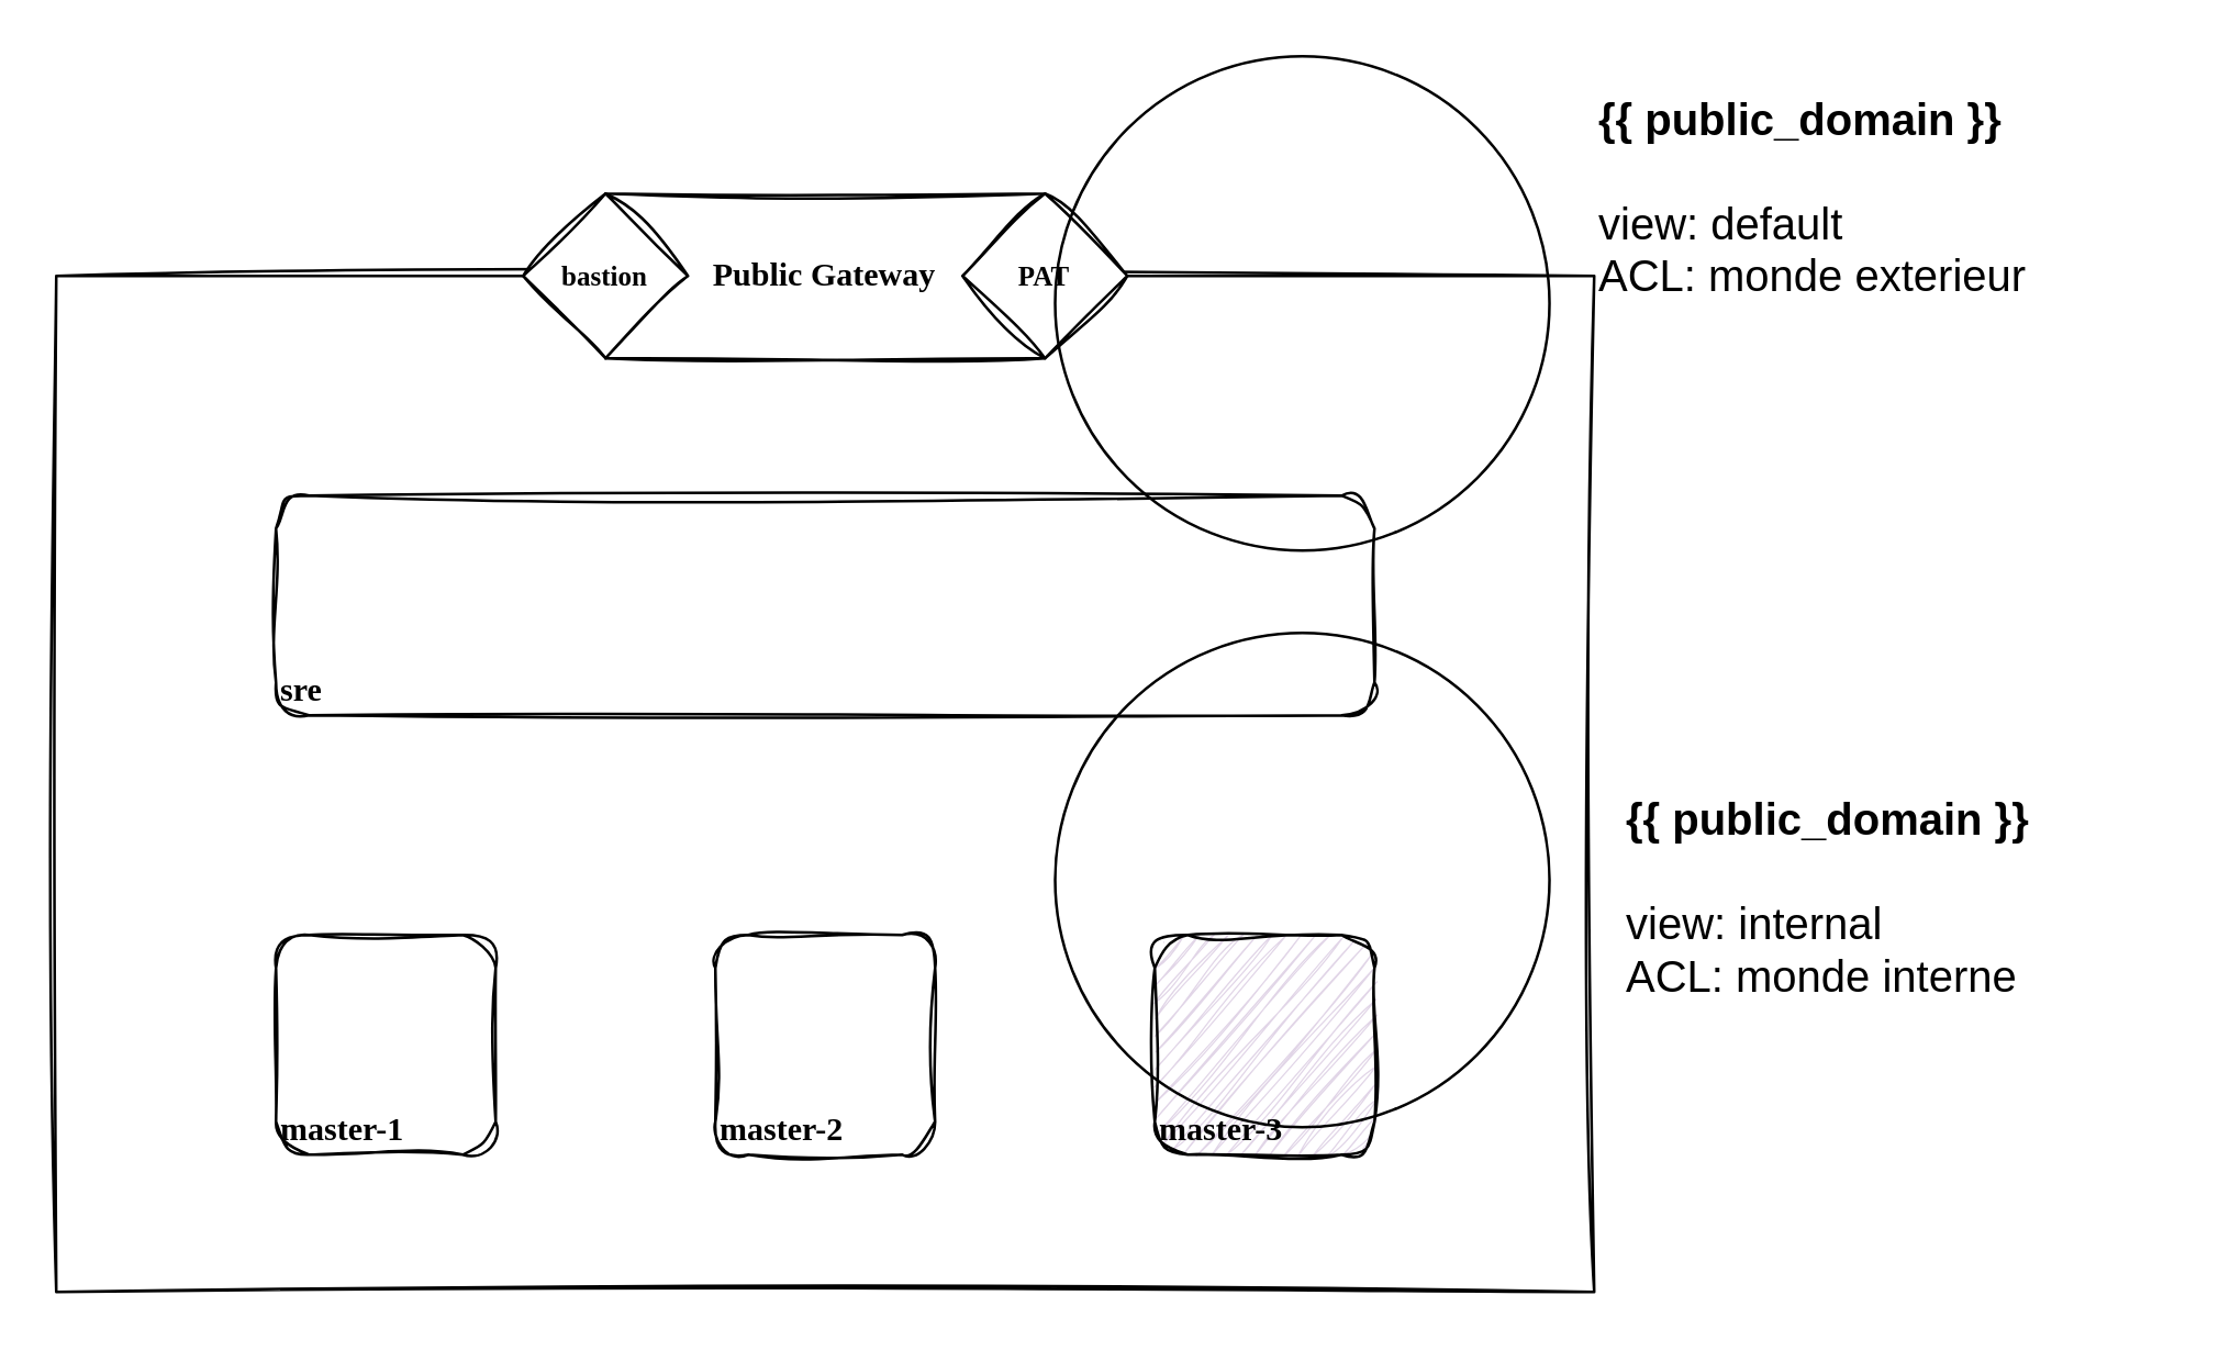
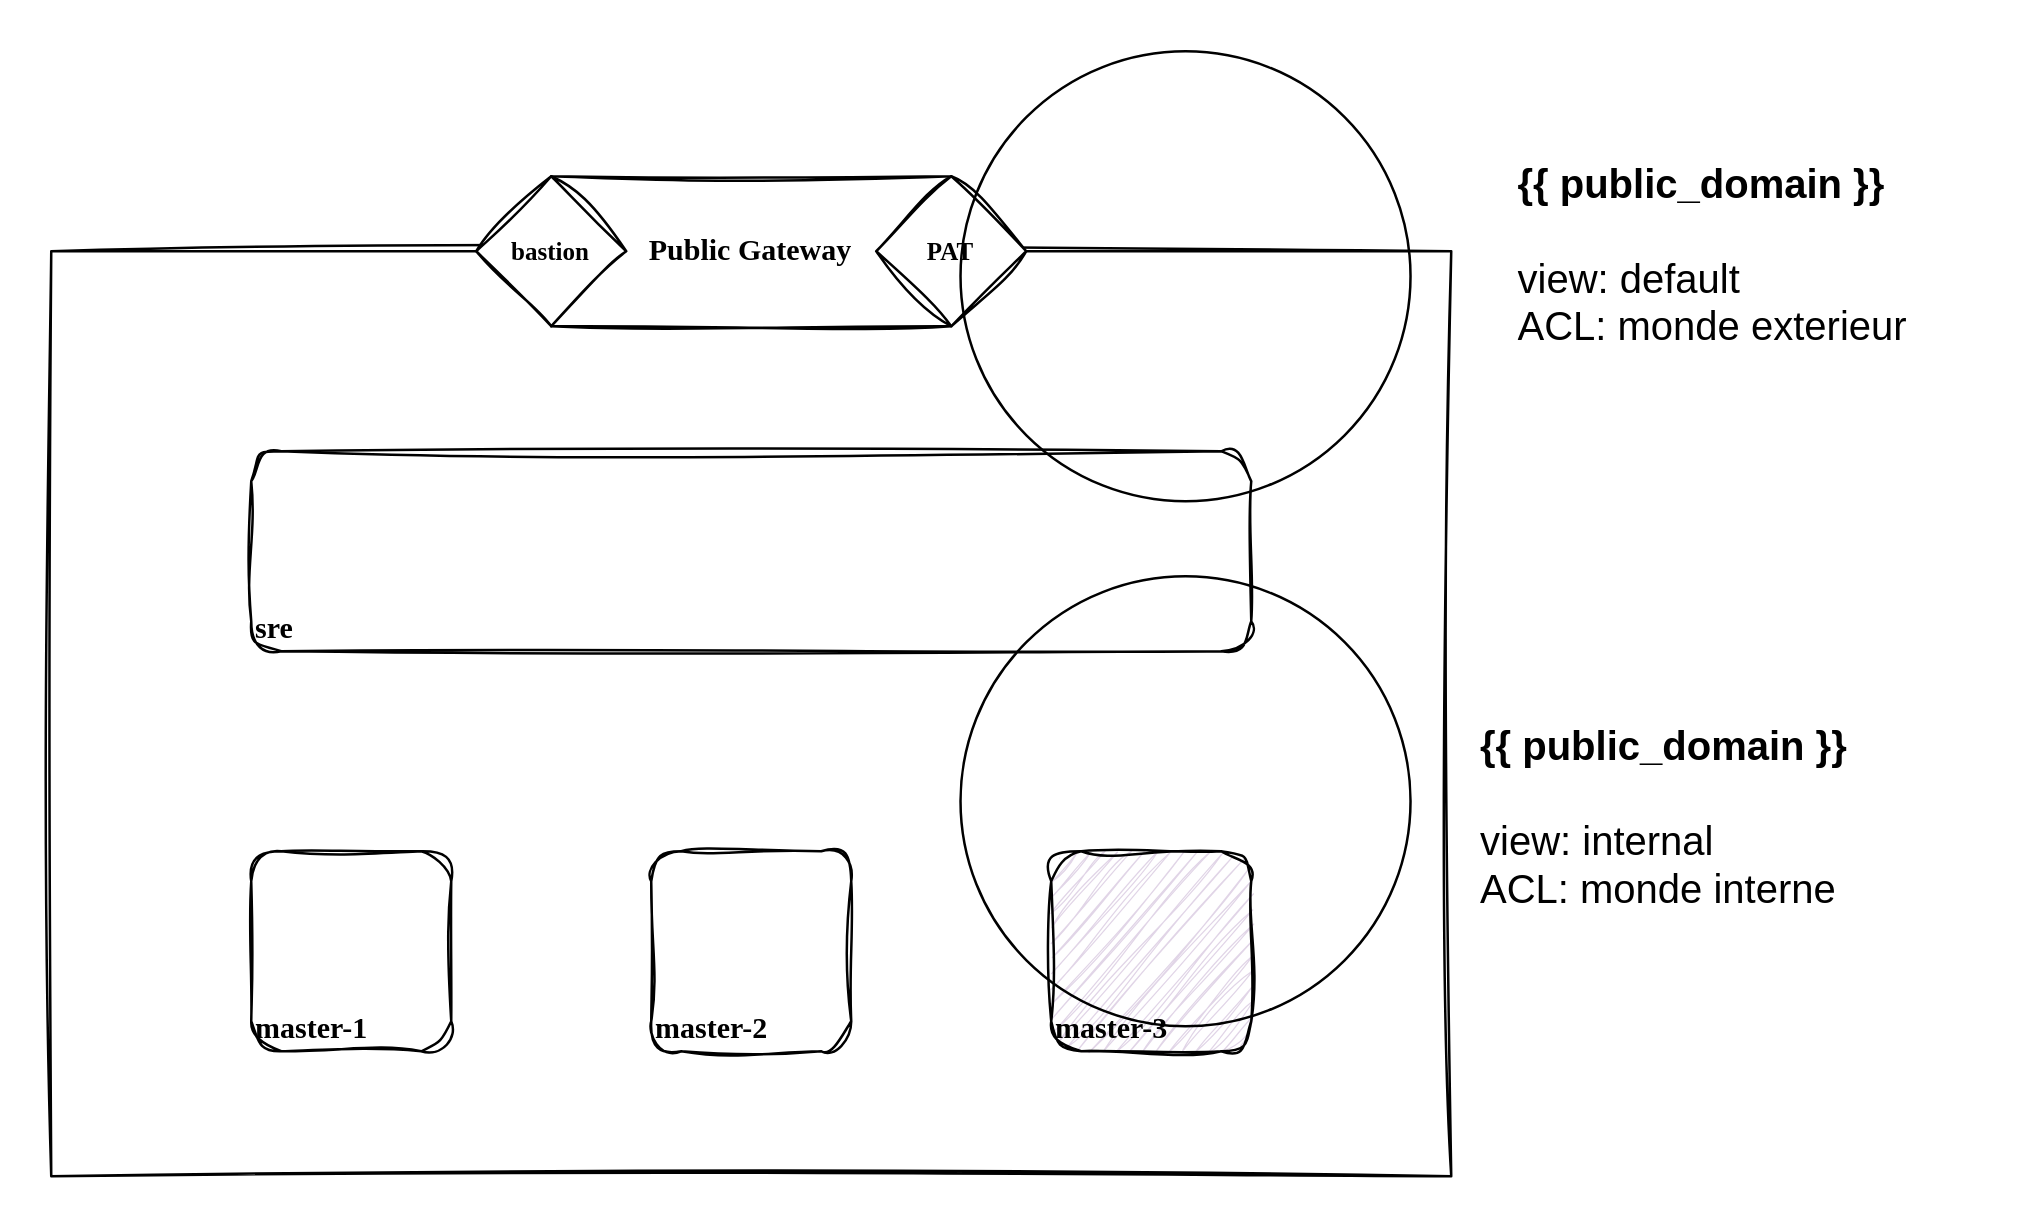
  <mxCell id="0" />
  <mxCell id="1" parent="0" />
  <mxCell id="2" value="" style="rounded=0;whiteSpace=wrap;html=1;fillColor=none;movable=1;resizable=1;rotatable=1;deletable=1;editable=1;locked=0;connectable=1;sketch=1;curveFitting=1;jiggle=2;" parent="1" vertex="1"><mxGeometry x="20" y="100" width="560" height="370" as="geometry" /></mxCell>
  <mxCell id="3" value="sre" style="whiteSpace=wrap;html=1;sketch=1;curveFitting=1;jiggle=2;fontFamily=Indie Flower;fontSource=https%3A%2F%2Ffonts.googleapis.com%2Fcss%3Ffamily%3DIndie%2BFlower;fontStyle=1;align=left;verticalAlign=bottom;rounded=1;" parent="1" vertex="1"><mxGeometry x="100" y="180" width="400" height="80" as="geometry" /></mxCell>
  <mxCell id="4" value="master-1" style="whiteSpace=wrap;html=1;sketch=1;curveFitting=1;jiggle=2;fontFamily=Indie Flower;fontSource=https%3A%2F%2Ffonts.googleapis.com%2Fcss%3Ffamily%3DIndie%2BFlower;fontStyle=1;align=left;verticalAlign=bottom;rounded=1;" parent="1" vertex="1"><mxGeometry x="100" y="340" width="80" height="80" as="geometry" /></mxCell>
  <mxCell id="5" value="master-2" style="whiteSpace=wrap;html=1;sketch=1;curveFitting=1;jiggle=2;fontFamily=Indie Flower;fontSource=https%3A%2F%2Ffonts.googleapis.com%2Fcss%3Ffamily%3DIndie%2BFlower;fontStyle=1;align=left;verticalAlign=bottom;rounded=1;" parent="1" vertex="1"><mxGeometry x="260" y="340" width="80" height="80" as="geometry" /></mxCell>
  <mxCell id="6" value="master-3" style="whiteSpace=wrap;html=1;sketch=1;curveFitting=1;jiggle=2;fontFamily=Indie Flower;fontSource=https%3A%2F%2Ffonts.googleapis.com%2Fcss%3Ffamily%3DIndie%2BFlower;fontStyle=1;align=left;verticalAlign=bottom;rounded=1;fillColor=#e1d5e7;" parent="1" vertex="1"><mxGeometry x="420" y="340" width="80" height="80" as="geometry" /></mxCell>
  <mxCell id="7" value="" style="group" vertex="1" connectable="0" parent="1"><mxGeometry x="190" y="70" width="220" height="60" as="geometry" /></mxCell>
  <mxCell id="8" value="Public Gateway" style="whiteSpace=wrap;html=1;sketch=1;curveFitting=1;jiggle=2;fontFamily=Indie Flower;fontSource=https%3A%2F%2Ffonts.googleapis.com%2Fcss%3Ffamily%3DIndie%2BFlower;fontStyle=1" vertex="1" parent="7"><mxGeometry x="30" width="160" height="60" as="geometry" /></mxCell>
  <mxCell id="9" value="&lt;div&gt;&lt;font face=&quot;Indie Flower&quot; size=&quot;1&quot;&gt;&lt;b&gt;PAT&lt;/b&gt;&lt;/font&gt;&lt;/div&gt;" style="rhombus;whiteSpace=wrap;html=1;sketch=1;curveFitting=1;jiggle=2;verticalAlign=middle;align=center;" parent="7" vertex="1"><mxGeometry x="160" width="60" height="60" as="geometry" /></mxCell>
  <mxCell id="10" value="&lt;div&gt;&lt;font face=&quot;Indie Flower&quot; size=&quot;1&quot;&gt;&lt;b&gt;bastion&lt;/b&gt;&lt;/font&gt;&lt;/div&gt;" style="rhombus;whiteSpace=wrap;html=1;sketch=1;curveFitting=1;jiggle=2;verticalAlign=middle;align=center;" vertex="1" parent="7"><mxGeometry width="60" height="60" as="geometry" /></mxCell>
  <mxCell id="11" value="" style="shape=image;imageAspect=0;aspect=fixed;verticalLabelPosition=bottom;verticalAlign=top;image=https://external-content.duckduckgo.com/iu/?u=https%3A%2F%2Flogowik.com%2Fcontent%2Fuploads%2Fimages%2Fhashicorp-vault8233.jpg&amp;f=1&amp;nofb=1&amp;ipt=33ac2a7f98541ab510184906d1e9be63a5588d068c35a0379f2fb3482eba0ce7&amp;ipo=images;clipPath=inset(36.22% 62.33% 31.78% 14%);" vertex="1" parent="1"><mxGeometry x="125.21" y="365" width="29.58" height="30" as="geometry" /></mxCell>
  <mxCell id="12" value="" style="shape=image;imageAspect=0;aspect=fixed;verticalLabelPosition=bottom;verticalAlign=top;image=https://external-content.duckduckgo.com/iu/?u=https%3A%2F%2Flogowik.com%2Fcontent%2Fuploads%2Fimages%2Fhashicorp-vault8233.jpg&amp;f=1&amp;nofb=1&amp;ipt=33ac2a7f98541ab510184906d1e9be63a5588d068c35a0379f2fb3482eba0ce7&amp;ipo=images;clipPath=inset(36.22% 62.33% 31.78% 14%);" vertex="1" parent="1"><mxGeometry x="285.21" y="365" width="29.58" height="30" as="geometry" /></mxCell>
  <mxCell id="13" value="" style="shape=image;imageAspect=0;aspect=fixed;verticalLabelPosition=bottom;verticalAlign=top;image=https://external-content.duckduckgo.com/iu/?u=https%3A%2F%2Flogowik.com%2Fcontent%2Fuploads%2Fimages%2Fhashicorp-vault8233.jpg&amp;f=1&amp;nofb=1&amp;ipt=33ac2a7f98541ab510184906d1e9be63a5588d068c35a0379f2fb3482eba0ce7&amp;ipo=images;clipPath=inset(36.22% 62.33% 31.78% 14%);" vertex="1" parent="1"><mxGeometry x="445.21" y="365" width="29.58" height="30" as="geometry" /></mxCell>
  <mxCell id="14" value="" style="shape=image;imageAspect=0;aspect=fixed;verticalLabelPosition=bottom;verticalAlign=top;image=https://external-content.duckduckgo.com/iu/?u=http%3A%2F%2Fpluspng.com%2Fimg-png%2Fnginx-logo-png-nginx-logo-3630x2496.png&amp;f=1&amp;nofb=1&amp;ipt=228a499d0863659580c339e0fc03e0712e841468e0082a9941ea353815b4f4af&amp;ipo=images;clipPath=inset(18.45% 31.67% 18.93% 31.33%);" vertex="1" parent="1"><mxGeometry x="284.68" y="187.5" width="30.11" height="35" as="geometry" /></mxCell>
  <mxCell id="15" value="" style="shape=image;imageAspect=0;aspect=fixed;verticalLabelPosition=bottom;verticalAlign=top;image=https://external-content.duckduckgo.com/iu/?u=https%3A%2F%2Fgitlab.isc.org%2Fuploads%2F-%2Fsystem%2Fproject%2Favatar%2F1%2FBind_9_Mark_ISC_Blue.png&amp;f=1&amp;nofb=1&amp;ipt=587e290589461f42c116c4324f9f0287836372373a840d8a2eb08f374ba1fb7f&amp;ipo=images;" vertex="1" parent="1"><mxGeometry x="455" y="186.25" width="37.42" height="37.5" as="geometry" /></mxCell>
  <mxCell id="16" value="" style="shape=image;imageAspect=0;aspect=fixed;verticalLabelPosition=bottom;verticalAlign=top;image=https://external-content.duckduckgo.com/iu/?u=https%3A%2F%2Fcreazilla-store.fra1.digitaloceanspaces.com%2Ficons%2F3253859%2Fgrafana-icon-md.png&amp;f=1&amp;nofb=1&amp;ipt=112ecd3b096e2fa843ac32f5084dace56938d31ccd4b28db5c2b08345de995f7&amp;ipo=images;" vertex="1" parent="1"><mxGeometry x="110" y="187.5" width="32.11" height="35" as="geometry" /></mxCell>
  <mxCell id="17" value="" style="ellipse;whiteSpace=wrap;html=1;aspect=fixed;fillColor=none;" vertex="1" parent="1"><mxGeometry x="383.71" y="230" width="180" height="180" as="geometry" /></mxCell>
  <mxCell id="18" value="" style="ellipse;whiteSpace=wrap;html=1;aspect=fixed;fillColor=none;" vertex="1" parent="1"><mxGeometry x="383.71" y="20" width="180" height="180" as="geometry" /></mxCell>
- <mxCell id="19" value="&lt;h1 style=&quot;margin-top: 0px;&quot;&gt;&lt;font style=&quot;font-size: 16px;&quot;&gt;{{ public_domain }}&lt;/font&gt;&lt;/h1&gt;&lt;div&gt;&lt;font style=&quot;font-size: 16px;&quot;&gt;view: default&lt;/font&gt;&lt;/div&gt;&lt;div&gt;&lt;font style=&quot;font-size: 16px;&quot;&gt;ACL: monde exterieur&lt;/font&gt;&lt;/div&gt;" style="text;html=1;whiteSpace=wrap;overflow=hidden;rounded=0;" vertex="1" parent="1"><mxGeometry x="580" y="20" width="200" height="160" as="geometry" /></mxCell>
+ <mxCell id="19" value="&lt;h1 style=&quot;margin-top: 0px;&quot;&gt;&lt;font style=&quot;font-size: 16px;&quot;&gt;{{ public_domain }}&lt;/font&gt;&lt;/h1&gt;&lt;div&gt;&lt;font style=&quot;font-size: 16px;&quot;&gt;view: default&lt;/font&gt;&lt;/div&gt;&lt;div&gt;&lt;font style=&quot;font-size: 16px;&quot;&gt;ACL: monde exterieur&lt;/font&gt;&lt;/div&gt;" style="text;html=1;whiteSpace=wrap;overflow=hidden;rounded=0;" vertex="1" parent="1"><mxGeometry x="605" y="50" width="200" height="160" as="geometry" /></mxCell>
  <mxCell id="20" value="&lt;h1 style=&quot;margin-top: 0px;&quot;&gt;&lt;font style=&quot;font-size: 16px;&quot;&gt;{{ public_domain }}&lt;/font&gt;&lt;/h1&gt;&lt;div&gt;&lt;font style=&quot;font-size: 16px;&quot;&gt;view: internal&lt;/font&gt;&lt;/div&gt;&lt;div&gt;&lt;font style=&quot;font-size: 16px;&quot;&gt;ACL: monde interne&lt;br&gt;&lt;/font&gt;&lt;/div&gt;" style="text;html=1;whiteSpace=wrap;overflow=hidden;rounded=0;" vertex="1" parent="1"><mxGeometry x="590" y="275" width="200" height="160" as="geometry" /></mxCell>
  <mxCell id="21" value="" style="shape=image;imageAspect=0;aspect=fixed;verticalLabelPosition=bottom;verticalAlign=top;image=https://external-content.duckduckgo.com/iu/?u=https%3A%2F%2Fgitlab.isc.org%2Fuploads%2F-%2Fsystem%2Fproject%2Favatar%2F1%2FBind_9_Mark_ISC_Blue.png&amp;f=1&amp;nofb=1&amp;ipt=587e290589461f42c116c4324f9f0287836372373a840d8a2eb08f374ba1fb7f&amp;ipo=images;" vertex="1" parent="1"><mxGeometry x="154.79" y="327.5" width="37.42" height="37.5" as="geometry" /></mxCell>
  <mxCell id="22" value="" style="shape=image;imageAspect=0;aspect=fixed;verticalLabelPosition=bottom;verticalAlign=top;image=https://external-content.duckduckgo.com/iu/?u=https%3A%2F%2Fgitlab.isc.org%2Fuploads%2F-%2Fsystem%2Fproject%2Favatar%2F1%2FBind_9_Mark_ISC_Blue.png&amp;f=1&amp;nofb=1&amp;ipt=587e290589461f42c116c4324f9f0287836372373a840d8a2eb08f374ba1fb7f&amp;ipo=images;" vertex="1" parent="1"><mxGeometry x="320" y="327.5" width="37.42" height="37.5" as="geometry" /></mxCell>
  <mxCell id="23" value="" style="shape=image;imageAspect=0;aspect=fixed;verticalLabelPosition=bottom;verticalAlign=top;image=https://external-content.duckduckgo.com/iu/?u=https%3A%2F%2Fgitlab.isc.org%2Fuploads%2F-%2Fsystem%2Fproject%2Favatar%2F1%2FBind_9_Mark_ISC_Blue.png&amp;f=1&amp;nofb=1&amp;ipt=587e290589461f42c116c4324f9f0287836372373a840d8a2eb08f374ba1fb7f&amp;ipo=images;" vertex="1" parent="1"><mxGeometry x="480" y="327.5" width="37.42" height="37.5" as="geometry" /></mxCell>
